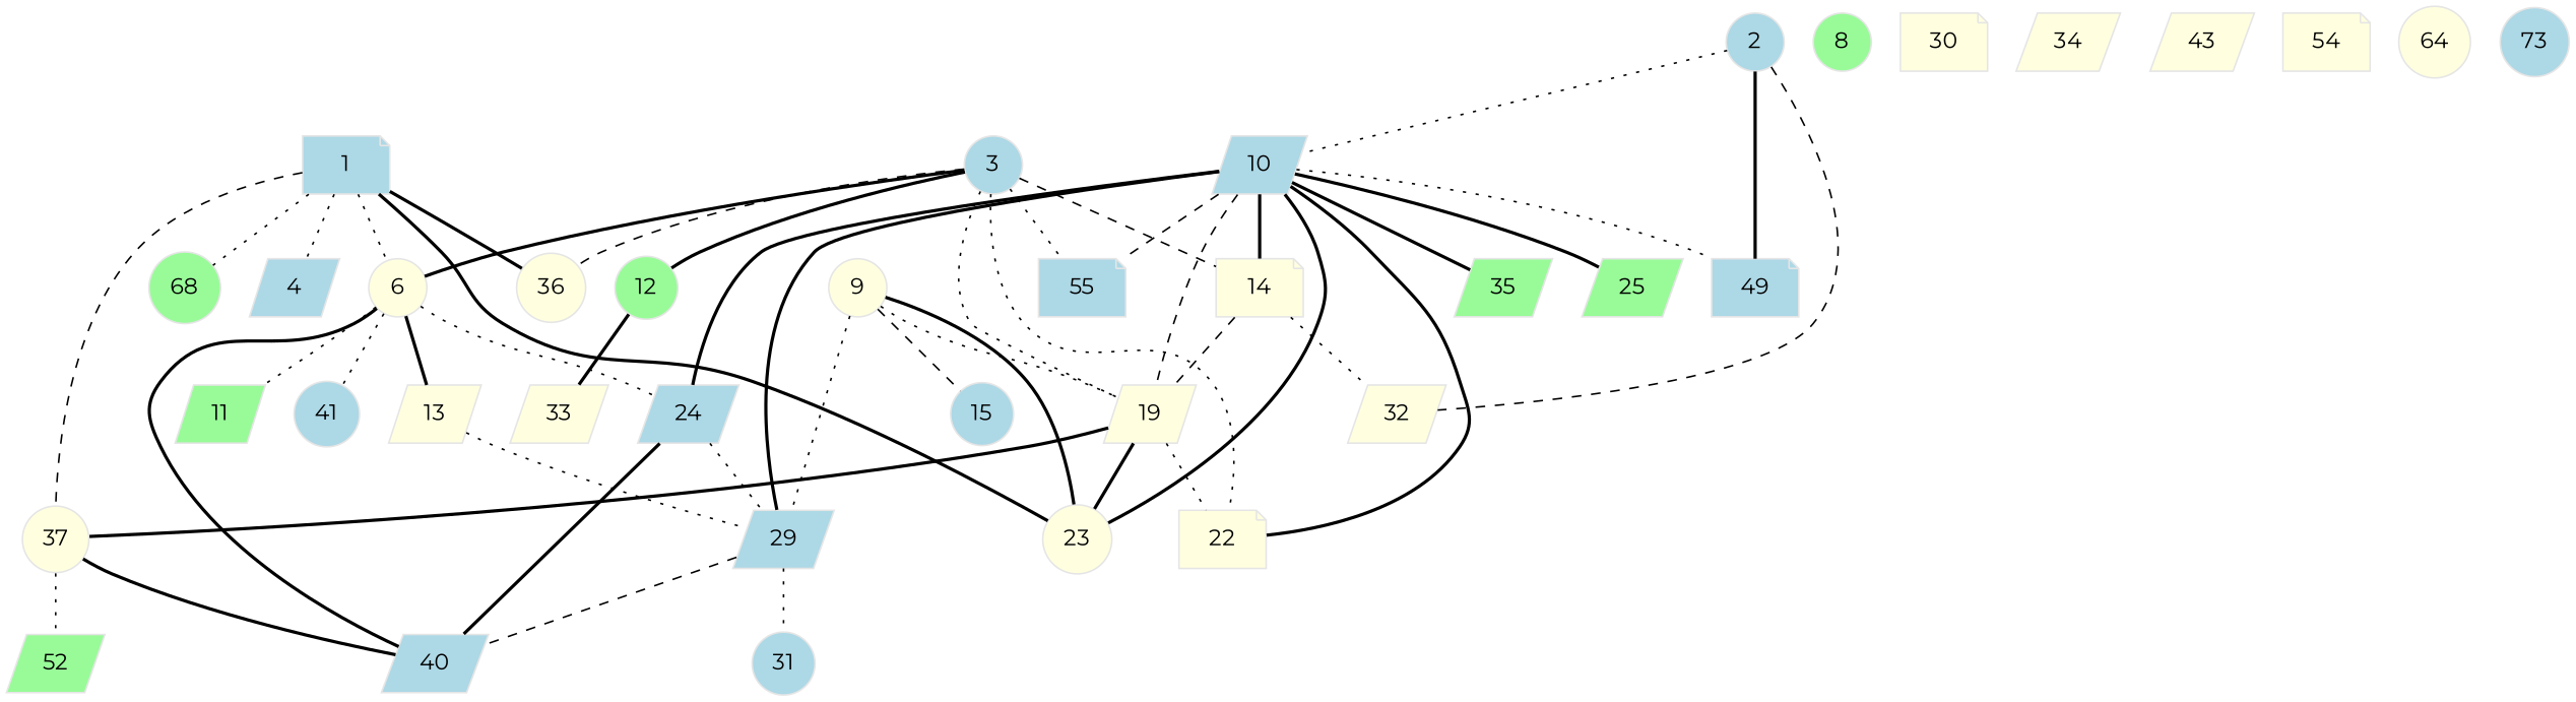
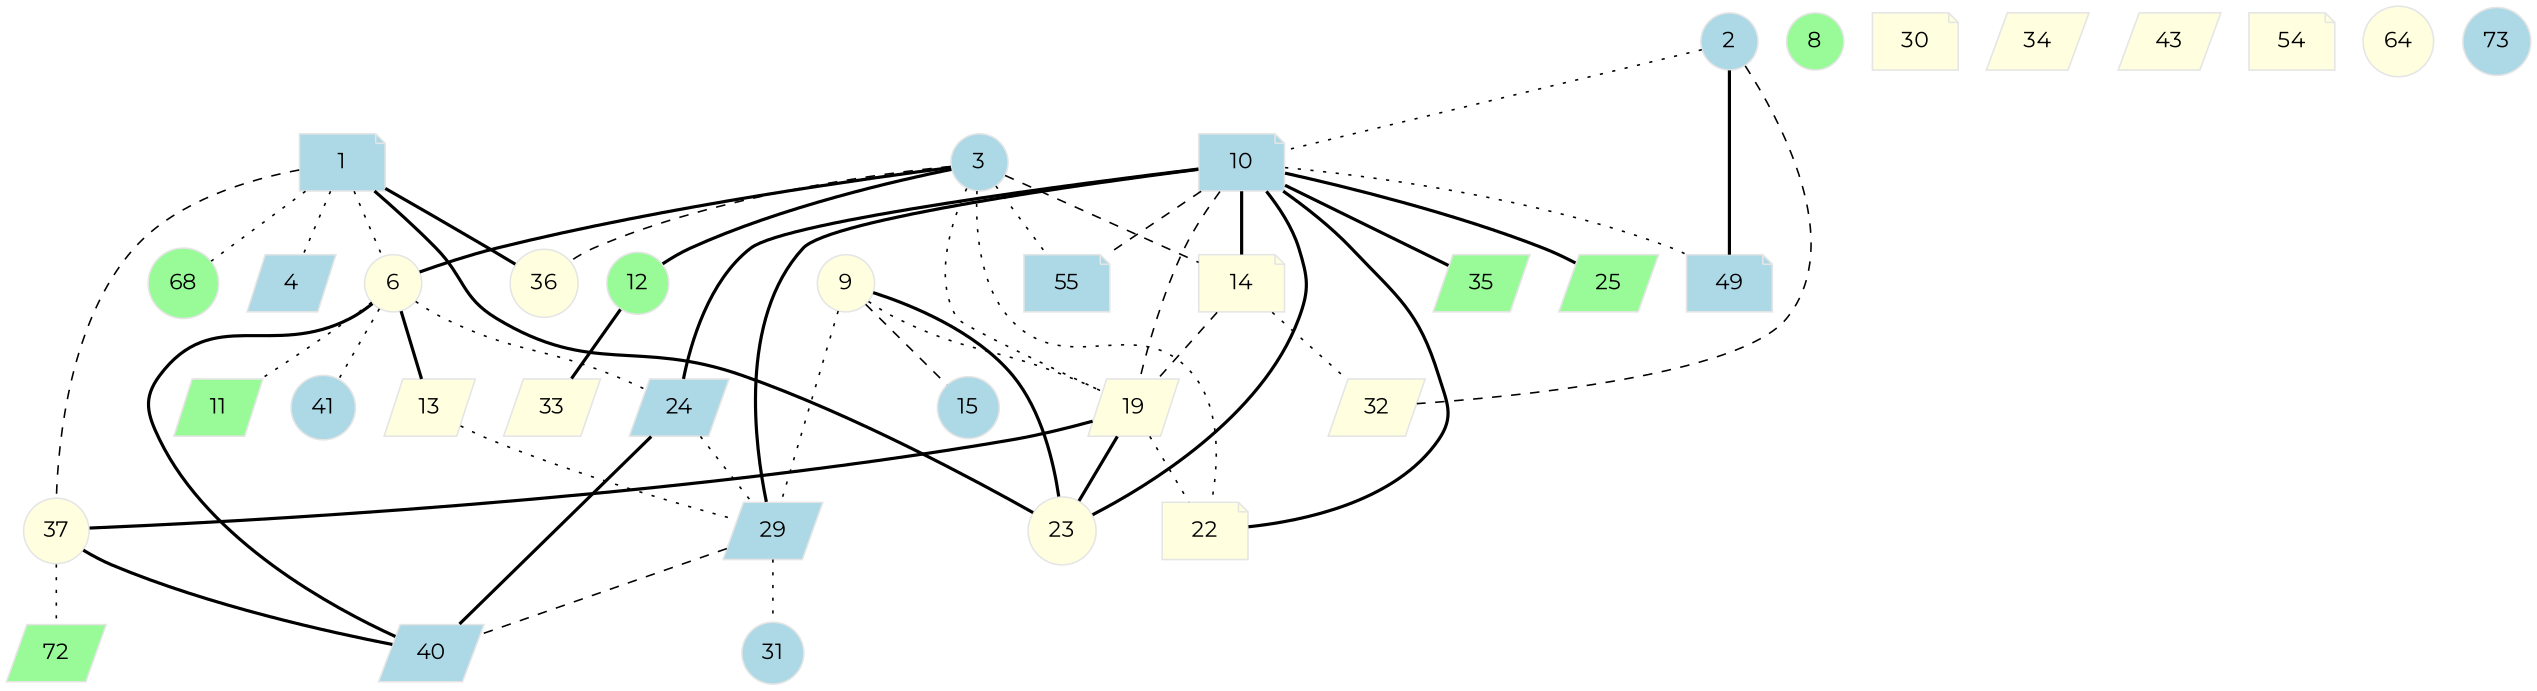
  graph {
    fontname=Montserrat
    node [color=gray90 fillcolor=lightyellow fontname=Montserrat shape=parallelogram style=filled]
    edge [fontname=Montserrat style=bold]
    1 [fillcolor=lightblue shape=note super="+7+18"]
    4 [fillcolor=lightblue super="+65"]
    6 [shape=circle super="+75"]
    23 [shape=circle super="+58+60"]
    36 [shape=circle]
    37 [shape=circle]
    68 [fillcolor=palegreen shape=circle]
    11 [fillcolor=palegreen]
    13
    24 [fillcolor=lightblue super="+42"]
    40 [fillcolor=lightblue super="+56"]
    41 [fillcolor=lightblue shape=circle]
-   52 [fillcolor=palegreen]
+   52 [fillcolor=palegreen label=72]
    2 [fillcolor=lightblue shape=circle super="+26"]
-   10 [fillcolor=lightblue super="+28+63+20+17"]
+   10 [fillcolor=lightblue shape=note super="+28+63+20+17"]
    49 [fillcolor=lightblue shape=note]
    32
    19 [super="+57+21+67"]
    14 [shape=note super="+51+53"]
    22 [shape=note super="+27+71+66"]
    55 [fillcolor=lightblue shape=note]
    29 [fillcolor=lightblue super="+50+48"]
    25 [fillcolor=palegreen]
    35 [fillcolor=palegreen]
    3 [fillcolor=lightblue shape=circle super="+5+61+47"]
    12 [fillcolor=palegreen shape=circle]
    33
    8 [fillcolor=palegreen shape=circle]
    9 [shape=circle super="+16"]
    15 [fillcolor=lightblue shape=circle]
    31 [fillcolor=lightblue shape=circle]
    30 [shape=note]
    34
    43
    54 [shape=note]
    64 [shape=circle]
    73 [fillcolor=lightblue shape=circle]
    1 -- 4 [style=dotted]
    1 -- 6 [style=dotted]
    1 -- 23
    1 -- 36
    1 -- 37 [style=dashed]
    1 -- 68 [style=dotted]
    6 -- 11 [style=dotted]
    6 -- 13
    6 -- 24 [style=dotted]
    6 -- 40
    6 -- 41 [style=dotted]
    37 -- 40
    37 -- 52 [style=dotted]
    13 -- 29 [style=dotted]
    24 -- 40
    24 -- 29 [style=dotted]
    2 -- 10 [style=dotted]
    2 -- 49 [weight=2]
    2 -- 32 [style=dashed]
    10 -- 23
    10 -- 24
    10 -- 49 [style=dotted]
    10 -- 19 [style=dashed]
    10 -- 14 [weight=2]
    10 -- 22
    10 -- 55 [style=dashed]
    10 -- 29 [weight=3]
    10 -- 25
    10 -- 35
    19 -- 23
    19 -- 37
    19 -- 22 [style=dotted weight=2]
    14 -- 32 [style=dotted]
    14 -- 19 [style=dashed]
    29 -- 40 [style=dashed]
    29 -- 31 [style=dotted]
    3 -- 6
    3 -- 36 [style=dashed]
    3 -- 19 [style=dotted]
    3 -- 14 [style=dashed weight=3]
    3 -- 22 [style=dotted]
    3 -- 55 [style=dotted]
    3 -- 12
    12 -- 33
    9 -- 23
    9 -- 19 [style=dotted]
    9 -- 29 [style=dotted]
    9 -- 15 [style=dashed]
  }
